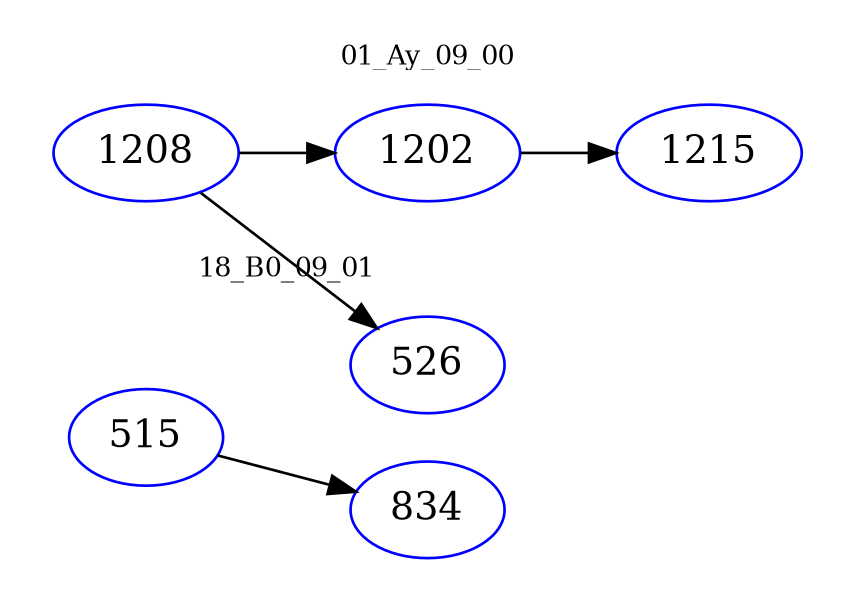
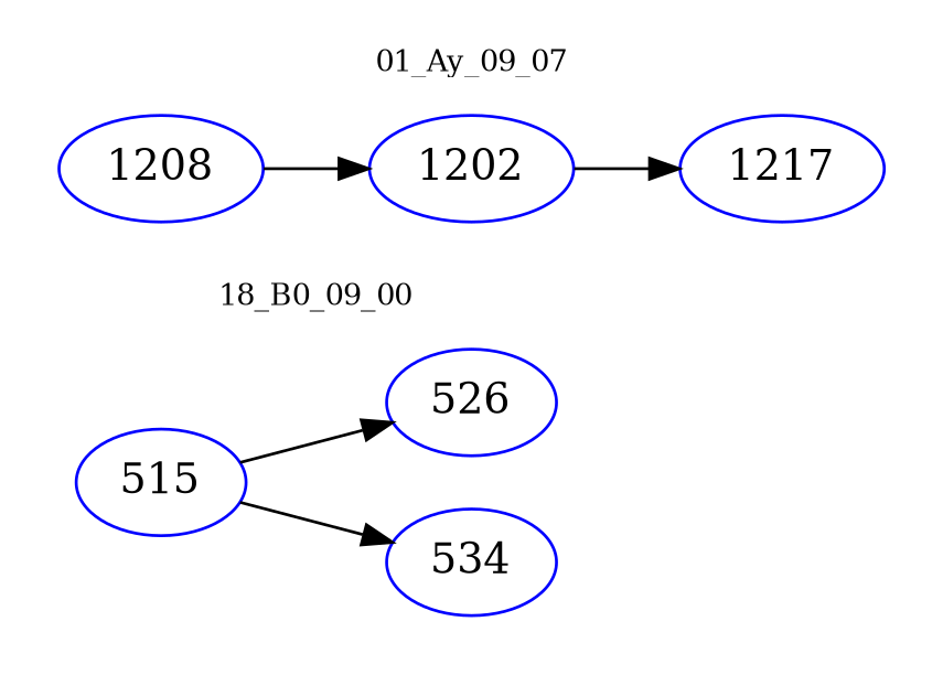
  digraph {
    rankdir=LR
    node [color=blue]
    edge [color=black]
    n1 [label=1202]
    n2 [label=1208]
-   n3 [label=1215]
+   n3 [label=1217]
    n4 [label=515]
    n5 [label=526]
-   n6 [label=834]
+   n6 [label=534]
    subgraph cluster_1 {
      color=white
      fontsize=10
-     label="01_Ay_09_00"
+     label="01_Ay_09_07"
      n1
      n2
      n3
    }
    subgraph cluster_2 {
      color=white
      fontsize=10
-     label="18_B0_09_01"
+     label="18_B0_09_00"
      n4
      n5
      n6
    }
    n1 -> n3
    n2 -> n1
-   n2 -> n5
+   n4 -> n5
    n4 -> n6
  }
